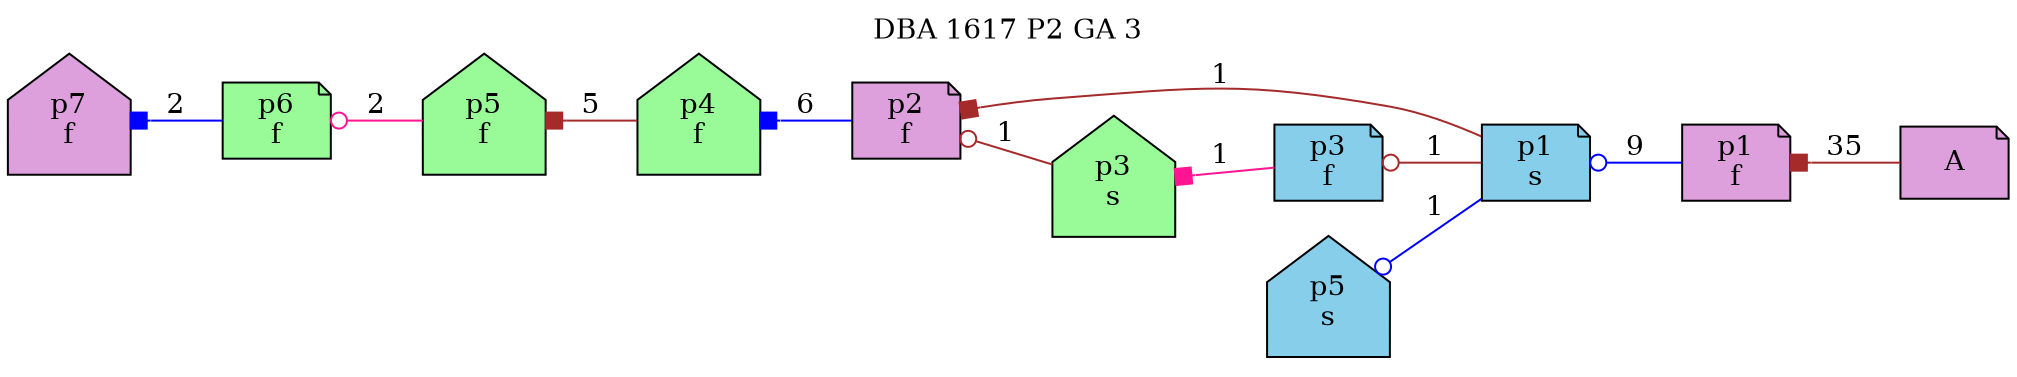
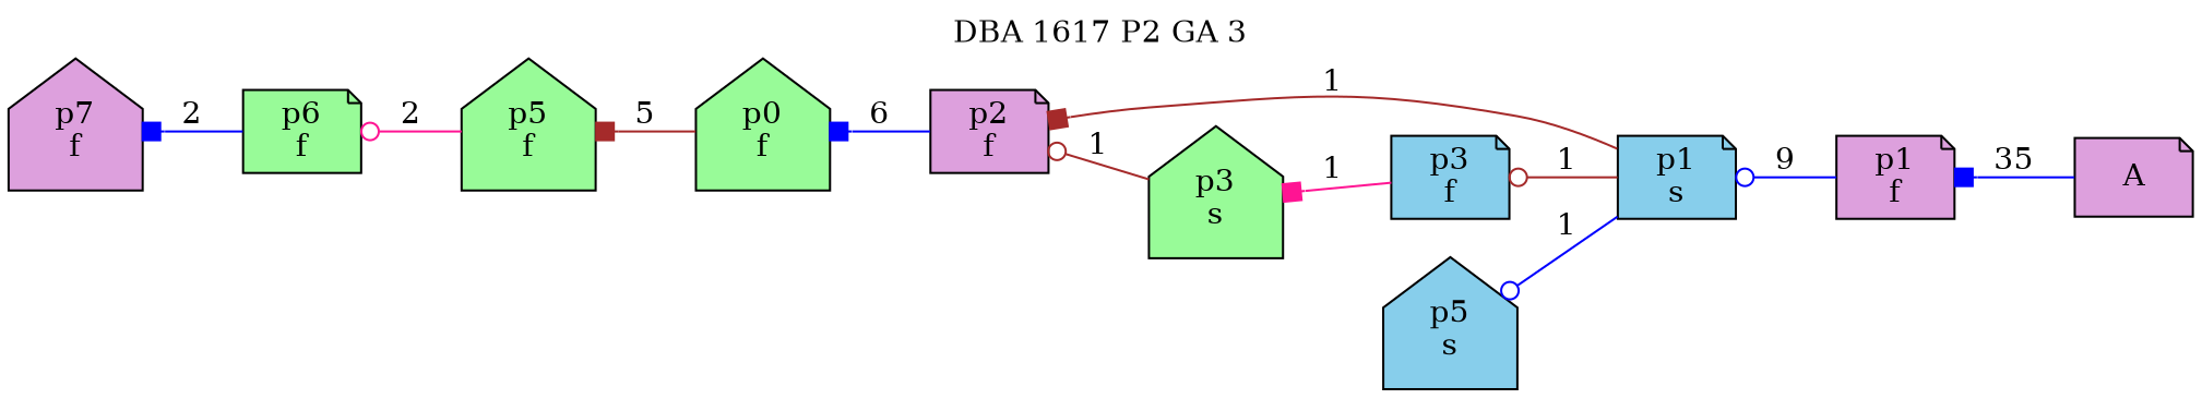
  digraph {
    label=" DBA 1617 P2 GA 3 "
    labelloc=tl
    rankdir=RL
    node [fillcolor=plum shape=note style=filled]
    edge [arrowhead=box color=blue]
    n1 [label=A]
    n2 [label="p1\nf"]
    n3 [fillcolor=skyblue label="p1\ns"]
    n4 [label="p2\nf"]
    n5 [fillcolor=skyblue label="p3\nf"]
    n6 [fillcolor=skyblue label="p5\ns" shape=house]
-   n7 [fillcolor=palegreen label="p4\nf" shape=house]
+   n7 [fillcolor=palegreen label="p0\nf" shape=house]
    n8 [fillcolor=palegreen label="p3\ns" shape=house]
    n9 [fillcolor=palegreen label="p5\nf" shape=house]
    n10 [fillcolor=palegreen label="p6\nf"]
    n11 [label="p7\nf" shape=house]
-   n1 -> n2 [color=brown label=35]
+   n1 -> n2 [label=35]
    n2 -> n3 [arrowhead=odot label=9]
    n3 -> n4 [color=brown label=1]
    n3 -> n5 [arrowhead=odot color=brown label=1]
    n3 -> n6 [arrowhead=odot label=1]
    n4 -> n7 [label=6]
    n5 -> n8 [color=deeppink label=1]
    n7 -> n9 [color=brown label=5]
    n8 -> n4 [arrowhead=odot color=brown label=1]
    n9 -> n10 [arrowhead=odot color=deeppink label=2]
    n10 -> n11 [label=2]
  }
